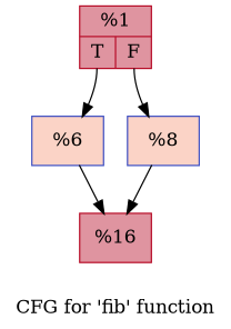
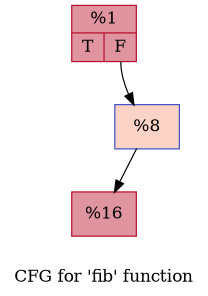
  digraph {
    label="CFG for 'fib' function"
    node [color="#b70d28ff" fillcolor="#b70d2870" shape=record style=filled]
    n1 [label="{%1 |{<s0>T|<s1>F}}"]
-   n2 [color="#3d50c3ff" fillcolor="#f59c7d70" label="{%6 }"]
    n3 [color="#3d50c3ff" fillcolor="#f59c7d70" label="{%8 }"]
    n4 [label="{%16 }"]
-   n1 -> n2 [tailport=s0]
    n1 -> n3 [tailport=s1]
-   n2 -> n4
    n3 -> n4
  }
